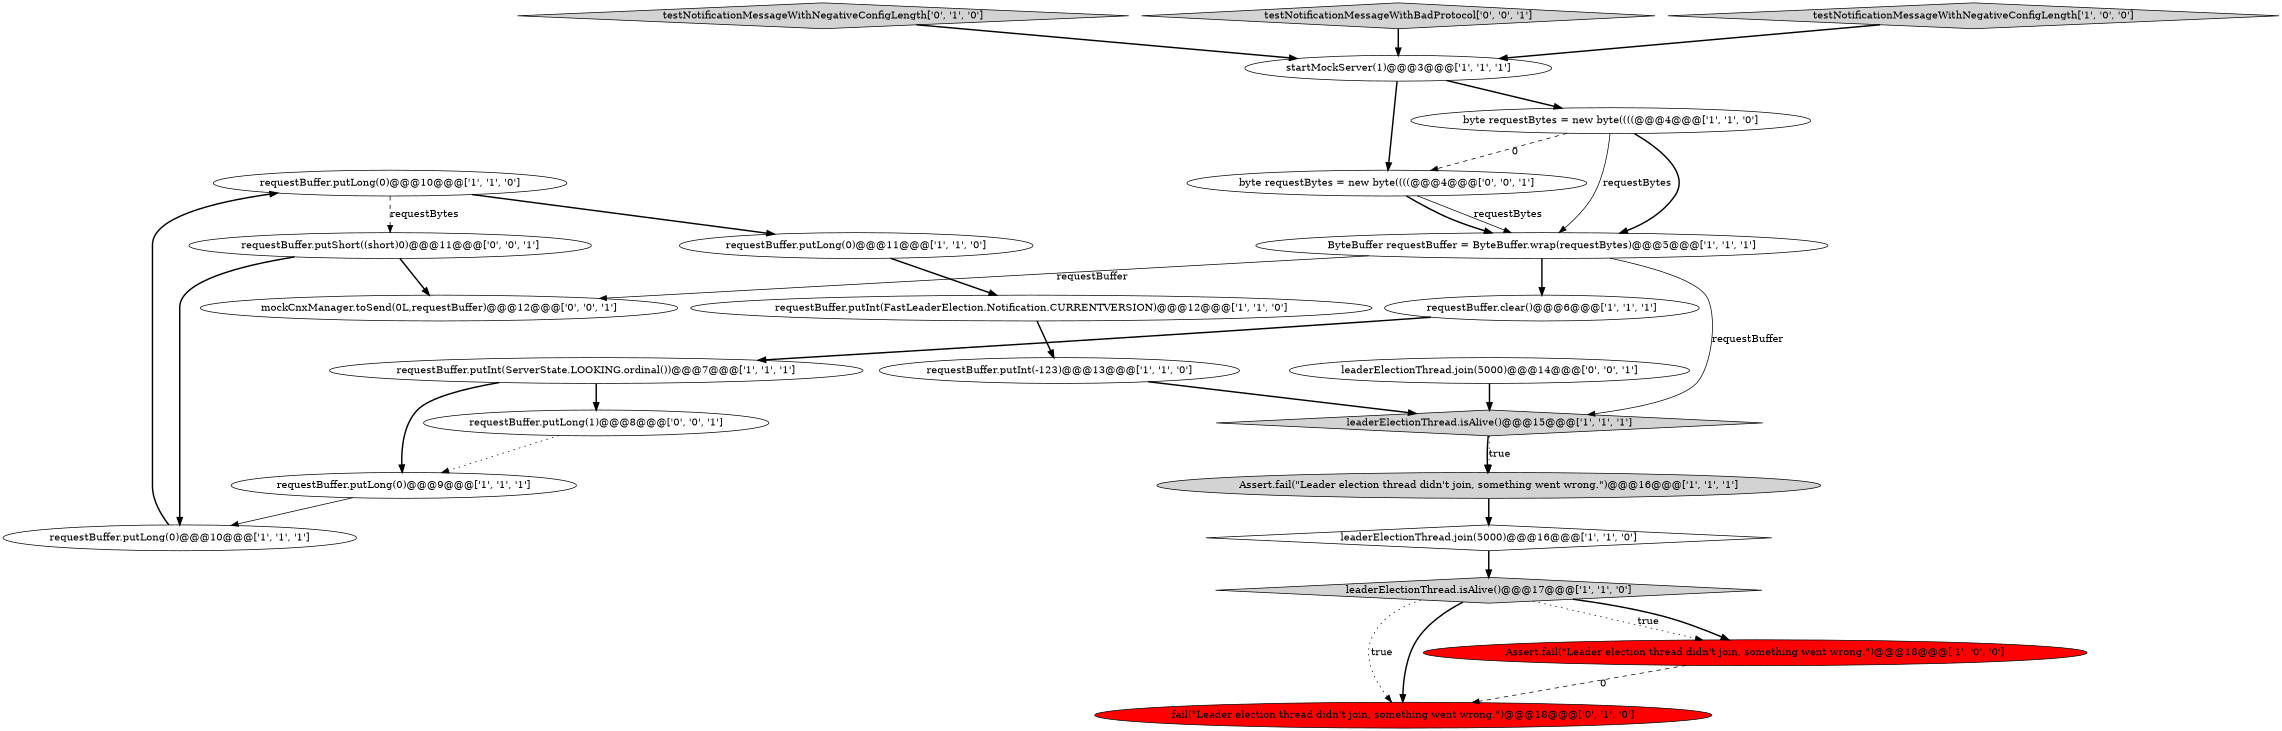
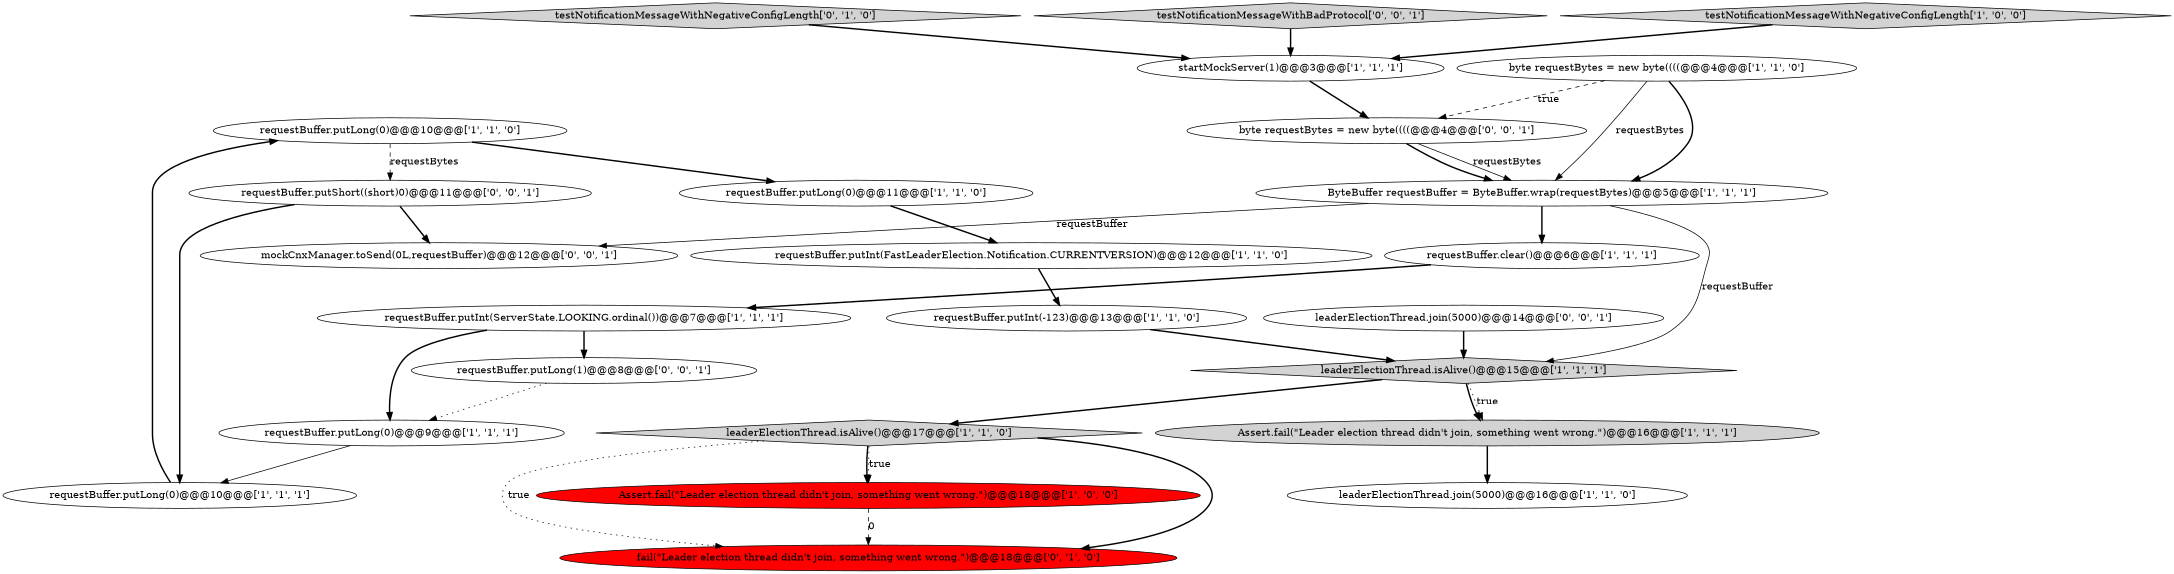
  digraph {
    node [fillcolor=white shape=ellipse style=filled]
    edge [style=bold]
    n1 [fillcolor=red label="fail(\"Leader election thread didn't join, something went wrong.\")@@@18@@@['0', '1', '0']"]
    n2 [fillcolor=lightgray label="testNotificationMessageWithNegativeConfigLength['0', '1', '0']" shape=diamond]
    n3 [label="startMockServer(1)@@@3@@@['1', '1', '1']"]
    n4 [label="byte requestBytes = new byte((((@@@4@@@['1', '1', '0']"]
    n5 [label="byte requestBytes = new byte((((@@@4@@@['0', '0', '1']"]
    n6 [fillcolor=lightgray label="leaderElectionThread.isAlive()@@@15@@@['1', '1', '1']" shape=diamond]
    n7 [fillcolor=lightgray label="Assert.fail(\"Leader election thread didn't join, something went wrong.\")@@@16@@@['1', '1', '1']"]
-   n8 [label="leaderElectionThread.join(5000)@@@16@@@['1', '1', '0']" shape=diamond]
+   n8 [label="leaderElectionThread.join(5000)@@@16@@@['1', '1', '0']"]
    n9 [fillcolor=lightgray label="testNotificationMessageWithBadProtocol['0', '0', '1']" shape=diamond]
    n10 [label="requestBuffer.putLong(1)@@@8@@@['0', '0', '1']"]
    n11 [label="requestBuffer.putLong(0)@@@9@@@['1', '1', '1']"]
    n12 [label="requestBuffer.putLong(0)@@@10@@@['1', '1', '1']"]
    n13 [label="requestBuffer.putInt(-123)@@@13@@@['1', '1', '0']"]
    n14 [fillcolor=lightgray label="testNotificationMessageWithNegativeConfigLength['1', '0', '0']" shape=diamond]
    n15 [label="requestBuffer.putLong(0)@@@10@@@['1', '1', '0']"]
    n16 [label="leaderElectionThread.join(5000)@@@14@@@['0', '0', '1']"]
    n17 [label="ByteBuffer requestBuffer = ByteBuffer.wrap(requestBytes)@@@5@@@['1', '1', '1']"]
    n18 [label="mockCnxManager.toSend(0L,requestBuffer)@@@12@@@['0', '0', '1']"]
    n19 [label="requestBuffer.clear()@@@6@@@['1', '1', '1']"]
    n20 [label="requestBuffer.putInt(ServerState.LOOKING.ordinal())@@@7@@@['1', '1', '1']"]
    n21 [label="requestBuffer.putInt(FastLeaderElection.Notification.CURRENTVERSION)@@@12@@@['1', '1', '0']"]
    n22 [fillcolor=lightgray label="leaderElectionThread.isAlive()@@@17@@@['1', '1', '0']" shape=diamond]
    n23 [fillcolor=red label="Assert.fail(\"Leader election thread didn't join, something went wrong.\")@@@18@@@['1', '0', '0']"]
    n24 [label="requestBuffer.putLong(0)@@@11@@@['1', '1', '0']"]
    n25 [label="requestBuffer.putShort((short)0)@@@11@@@['0', '0', '1']"]
    n2 -> n3
-   n3 -> n4
    n3 -> n5
-   n4 -> n5 [label=0 style=dashed]
+   n4 -> n5 [label=true style=dashed]
    n4 -> n17 [label=requestBytes style=solid]
    n4 -> n17
    n5 -> n17 [label=requestBytes style=solid]
    n5 -> n17
    n6 -> n7
    n6 -> n7 [label=true style=dotted]
    n7 -> n8
-   n8 -> n22
+   n6 -> n22
    n9 -> n3
    n10 -> n11 [style=dotted]
    n11 -> n12 [style=solid]
    n12 -> n15
    n13 -> n6
    n14 -> n3
    n15 -> n24
    n15 -> n25 [label=requestBytes style=dashed]
    n16 -> n6
    n17 -> n6 [label=requestBuffer style=solid]
    n17 -> n18 [label=requestBuffer style=solid]
    n17 -> n19
    n19 -> n20
    n20 -> n10
    n20 -> n11
    n21 -> n13
    n22 -> n1 [label=true style=dotted]
    n22 -> n1
    n22 -> n23 [label=true style=dotted]
    n22 -> n23
    n23 -> n1 [label=0 style=dashed]
    n24 -> n21
    n25 -> n12
    n25 -> n18
  }
